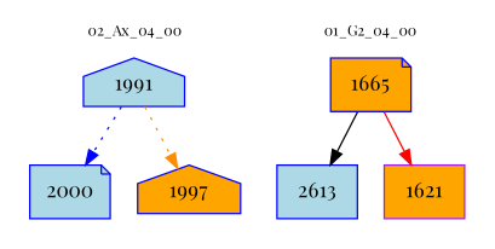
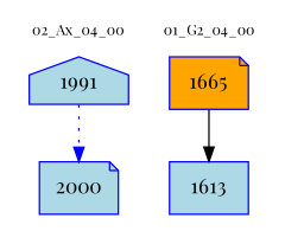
  digraph {
    fontname="Playfair Display"
    node [color=blue fillcolor=lightblue fontname="Playfair Display" shape=house style=filled]
    edge [fontname="Playfair Display" style=dotted]
    n1 [label=1991]
    n2 [label=2000 shape=note]
-   n3 [fillcolor=orange label=1997]
    n4 [fillcolor=orange label=1665 shape=note]
-   n5 [label=2613 shape=box]
-   n6 [color=purple fillcolor=orange label=1621 shape=box]
+   n5 [label=1613 shape=box]
    subgraph cluster_1 {
      color=white
      fontsize=10
      label="02_Ax_04_00"
      n1
      n2
-     n3
    }
    subgraph cluster_2 {
      color=white
      fontsize=10
      label="01_G2_04_00"
      n4
      n5
-     n6
    }
    n1 -> n2 [color=blue]
-   n1 -> n3 [color=darkorange]
    n4 -> n5 [color=black style=solid]
-   n4 -> n6 [color=red style=solid]
  }
